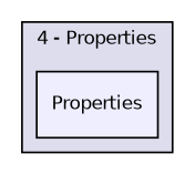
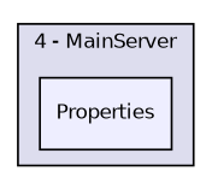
  digraph {
    compound=true
    rankdir=LR
    n1 [fillcolor="#eeeeff" fontname=Helvetica fontsize=10 label=Properties pencolor=black shape=box style=filled]
    subgraph cluster_1 {
      bgcolor="#ddddee"
      fontname=Helvetica
      fontsize=10
-     label="4 - Properties"
+     label="4 - MainServer"
      pencolor=black
      n1
    }
  }
